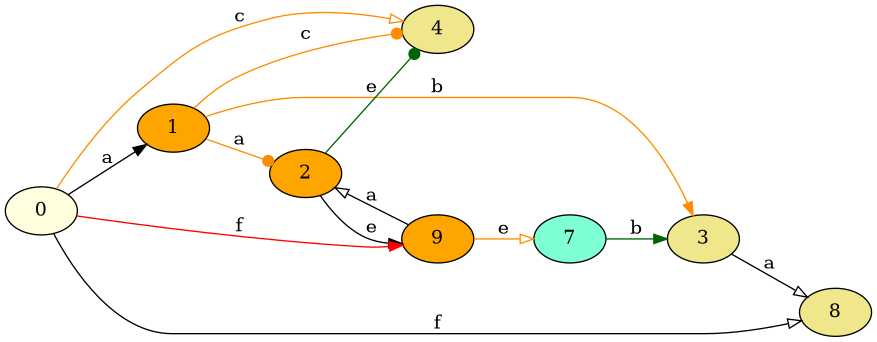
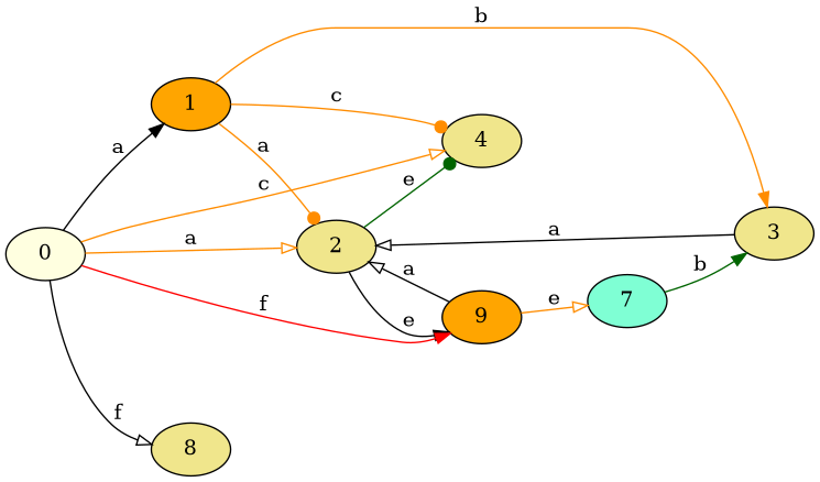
  strict digraph {
    rankdir=LR
    node [fillcolor=orange style=filled]
    edge [arrowhead=onormal color=darkorange]
    1
-   2
+   2 [fillcolor=khaki]
    3 [fillcolor=khaki]
    4 [fillcolor=khaki]
    9
    0 [fillcolor=lightyellow]
    8 [fillcolor=khaki]
    7 [fillcolor=aquamarine]
    1 -> 2 [arrowhead=dot label=a]
    1 -> 3 [arrowhead=normal label=b]
    1 -> 4 [arrowhead=dot label=c]
    2 -> 4 [arrowhead=dot color=darkgreen label=e]
    2 -> 9 [arrowhead=normal color=black label=e]
-   3 -> 8 [color=black label=a]
+   3 -> 2 [color=black label=a]
    9 -> 2 [color=black label=a]
    9 -> 7 [label=e]
    0 -> 1 [arrowhead=normal color=black label=a]
+   0 -> 2 [label=a]
    0 -> 4 [label=c]
    0 -> 9 [arrowhead=normal color=red label=f]
    0 -> 8 [color=black label=f]
    7 -> 3 [arrowhead=normal color=darkgreen label=b]
  }
